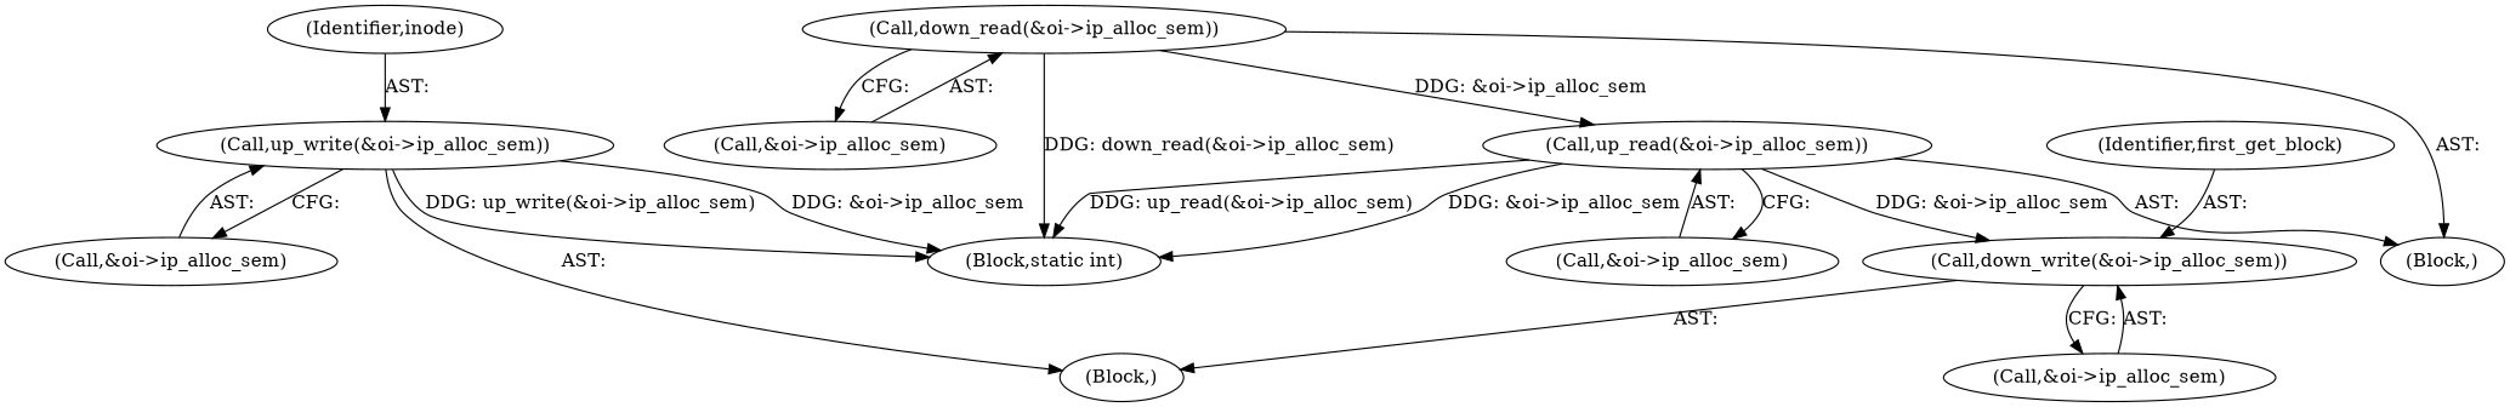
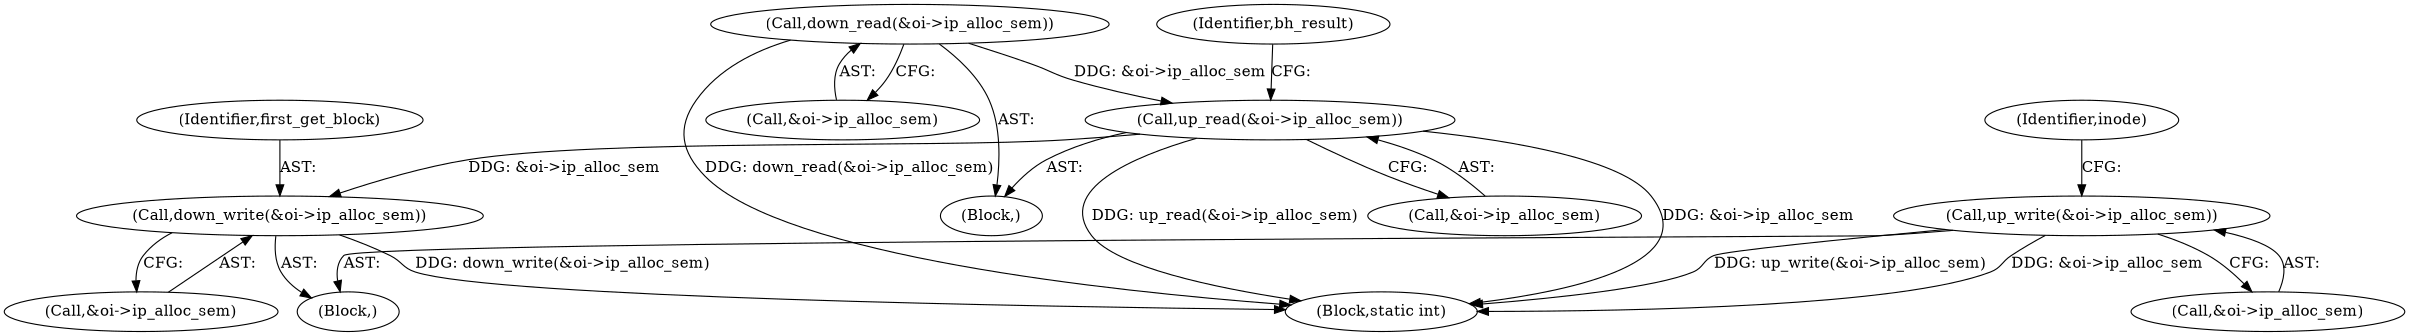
  digraph {
    n1 [label="(Call,down_read(&oi->ip_alloc_sem))"]
    n2 [label="(Call,up_read(&oi->ip_alloc_sem))"]
    n3 [label="(Block,static int)"]
    n4 [label="(Block,)"]
    n5 [label="(Call,&oi->ip_alloc_sem)"]
    n6 [label="(Call,down_write(&oi->ip_alloc_sem))"]
    n7 [label="(Call,&oi->ip_alloc_sem)"]
    n8 [label="(Block,)"]
    n9 [label="(Call,&oi->ip_alloc_sem)"]
    n10 [label="(Call,up_write(&oi->ip_alloc_sem))"]
    n11 [label="(Call,&oi->ip_alloc_sem)"]
    n12 [label="(Identifier,first_get_block)"]
    n13 [label="(Identifier,inode)"]
+   n14 [label="(Identifier,bh_result)"]
    n1 -> n2 [label="DDG: &oi->ip_alloc_sem"]
    n1 -> n3 [label="DDG: down_read(&oi->ip_alloc_sem)"]
    n1 -> n4 [label="AST: "]
    n1 -> n5 [label="CFG: "]
    n2 -> n3 [label="DDG: up_read(&oi->ip_alloc_sem)"]
    n2 -> n3 [label="DDG: &oi->ip_alloc_sem"]
    n2 -> n4 [label="AST: "]
    n2 -> n6 [label="DDG: &oi->ip_alloc_sem"]
    n2 -> n7 [label="CFG: "]
    n5 -> n1 [label="AST: "]
+   n6 -> n3 [label="DDG: down_write(&oi->ip_alloc_sem)"]
    n6 -> n8 [label="AST: "]
    n6 -> n9 [label="CFG: "]
    n7 -> n2 [label="AST: "]
    n9 -> n6 [label="AST: "]
    n10 -> n3 [label="DDG: &oi->ip_alloc_sem"]
    n10 -> n3 [label="DDG: up_write(&oi->ip_alloc_sem)"]
    n10 -> n8 [label="AST: "]
    n10 -> n11 [label="CFG: "]
    n11 -> n10 [label="AST: "]
    n12 -> n6 [label="AST: "]
-   n13 -> n10 [label="AST: "]
+   n13 -> n10 [label="CFG: "]
+   n14 -> n2 [label="CFG: "]
  }
